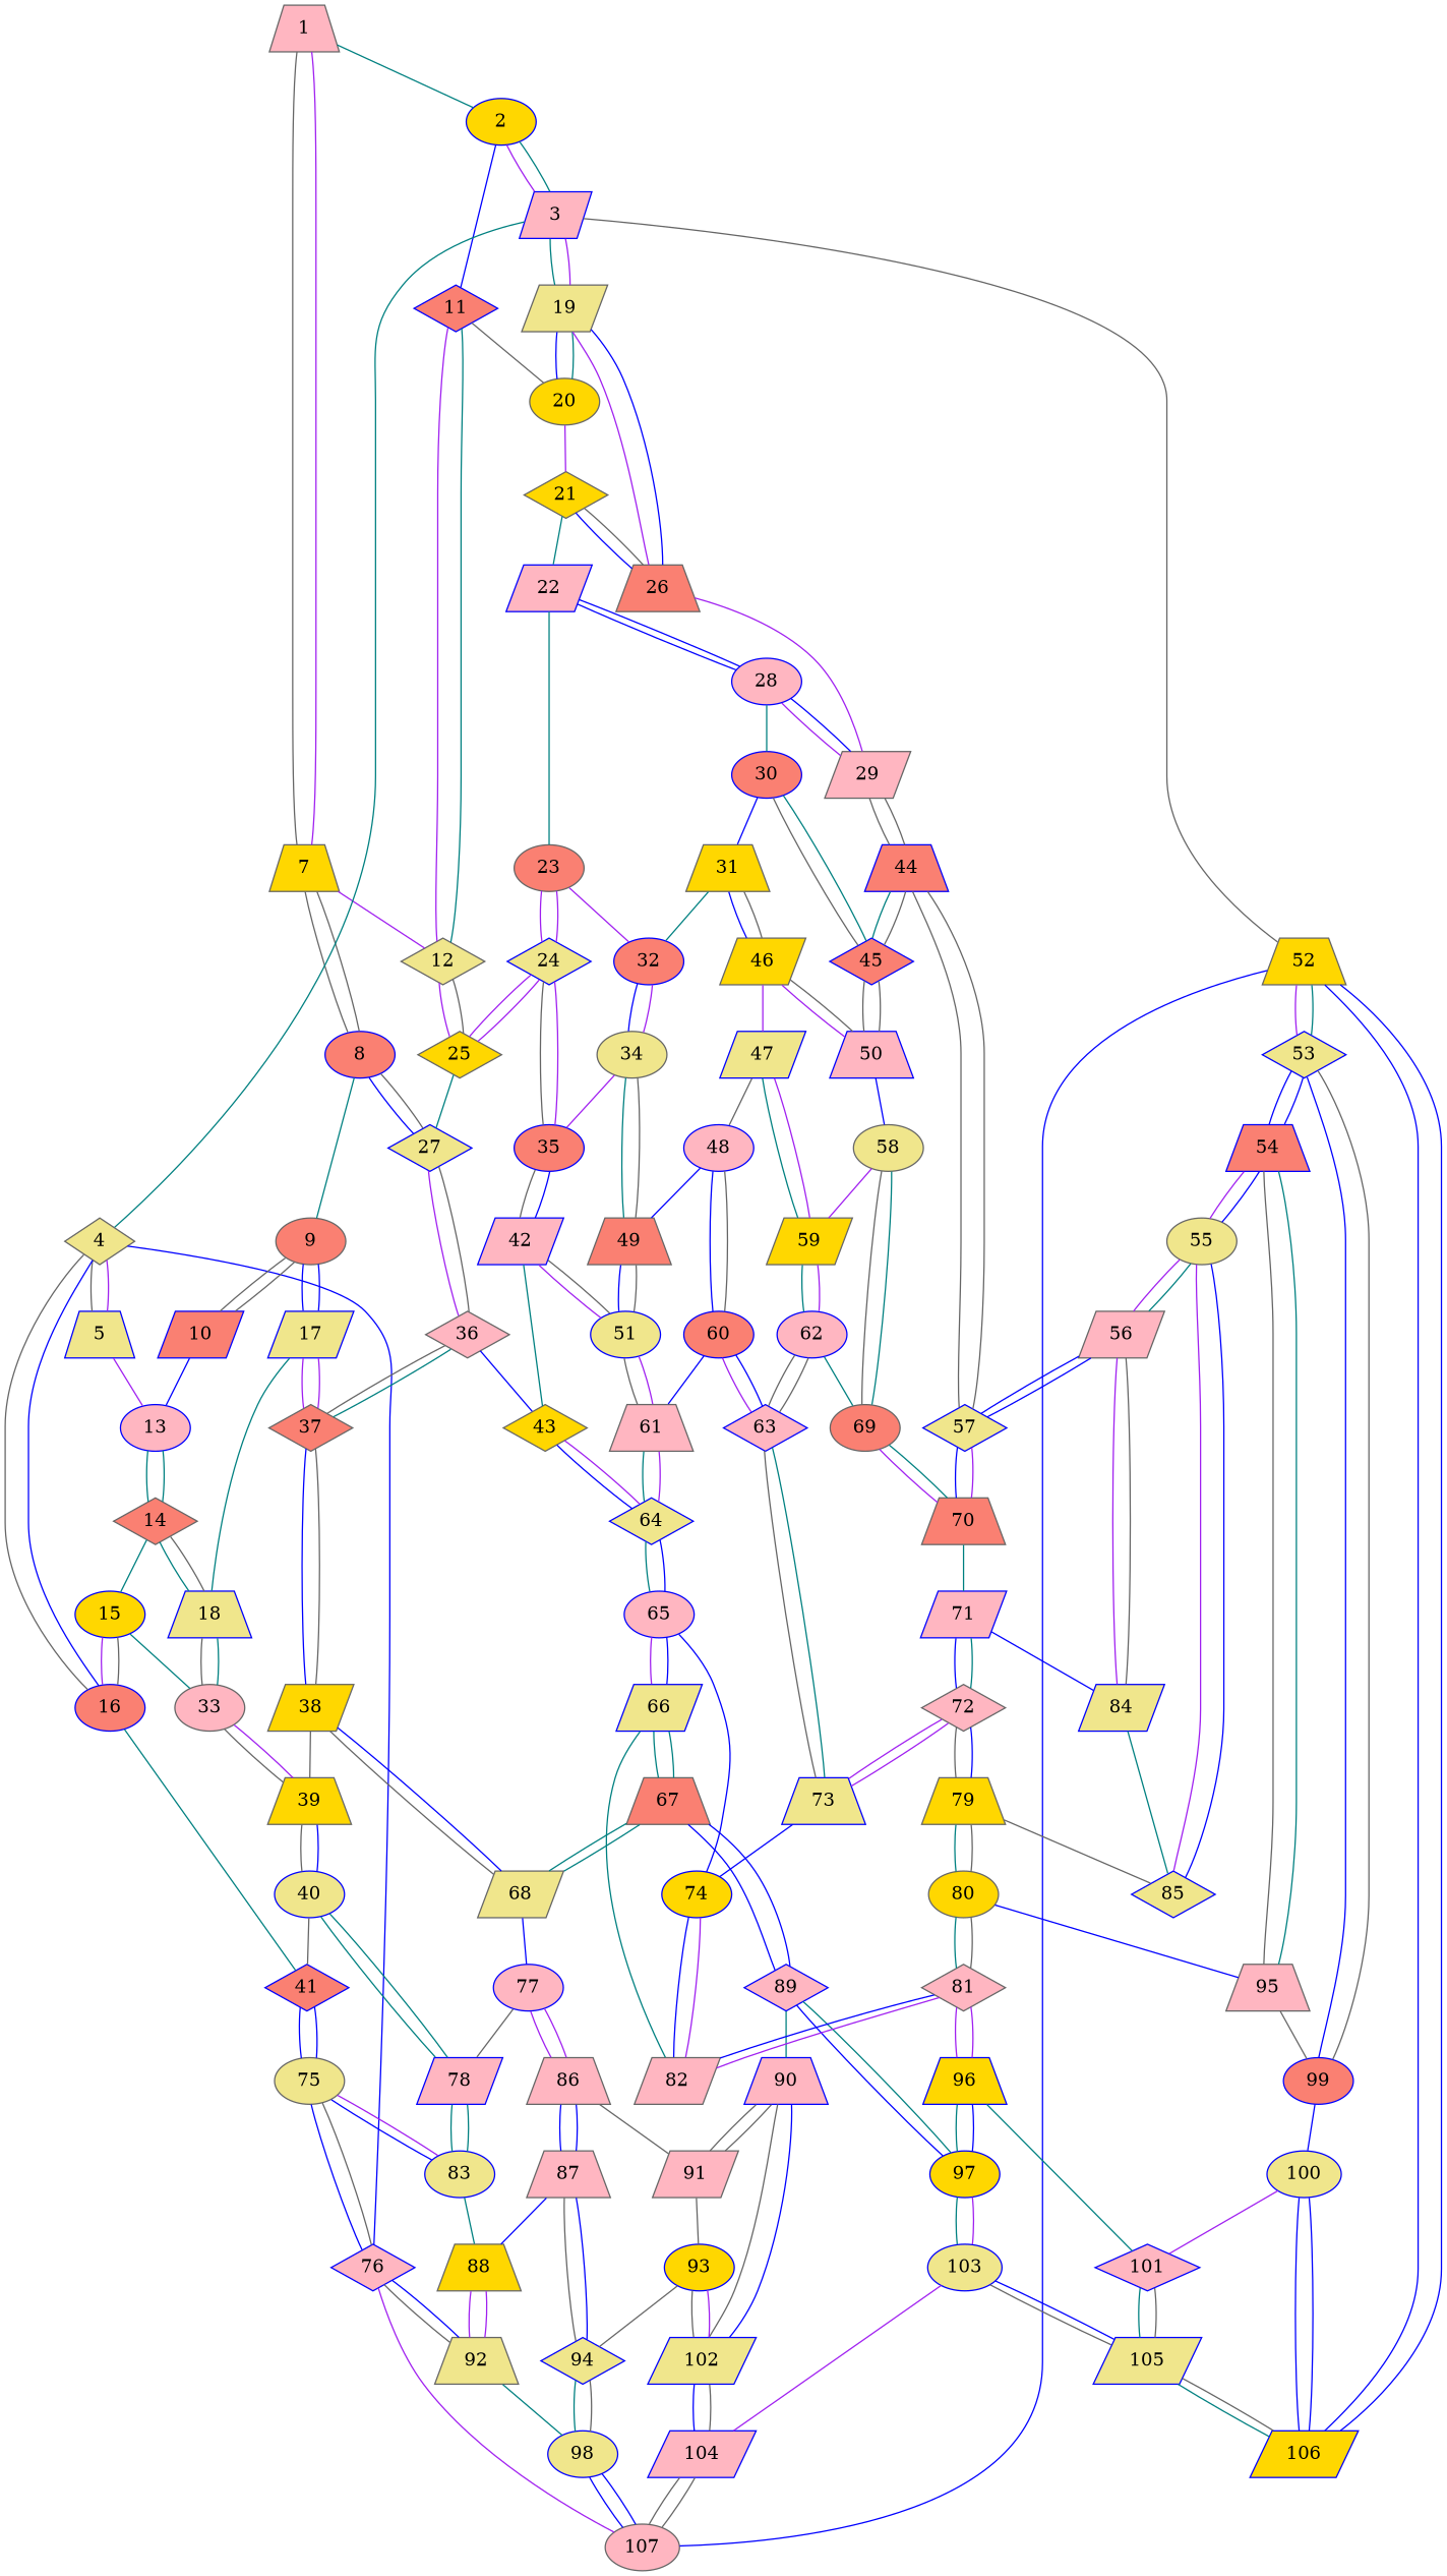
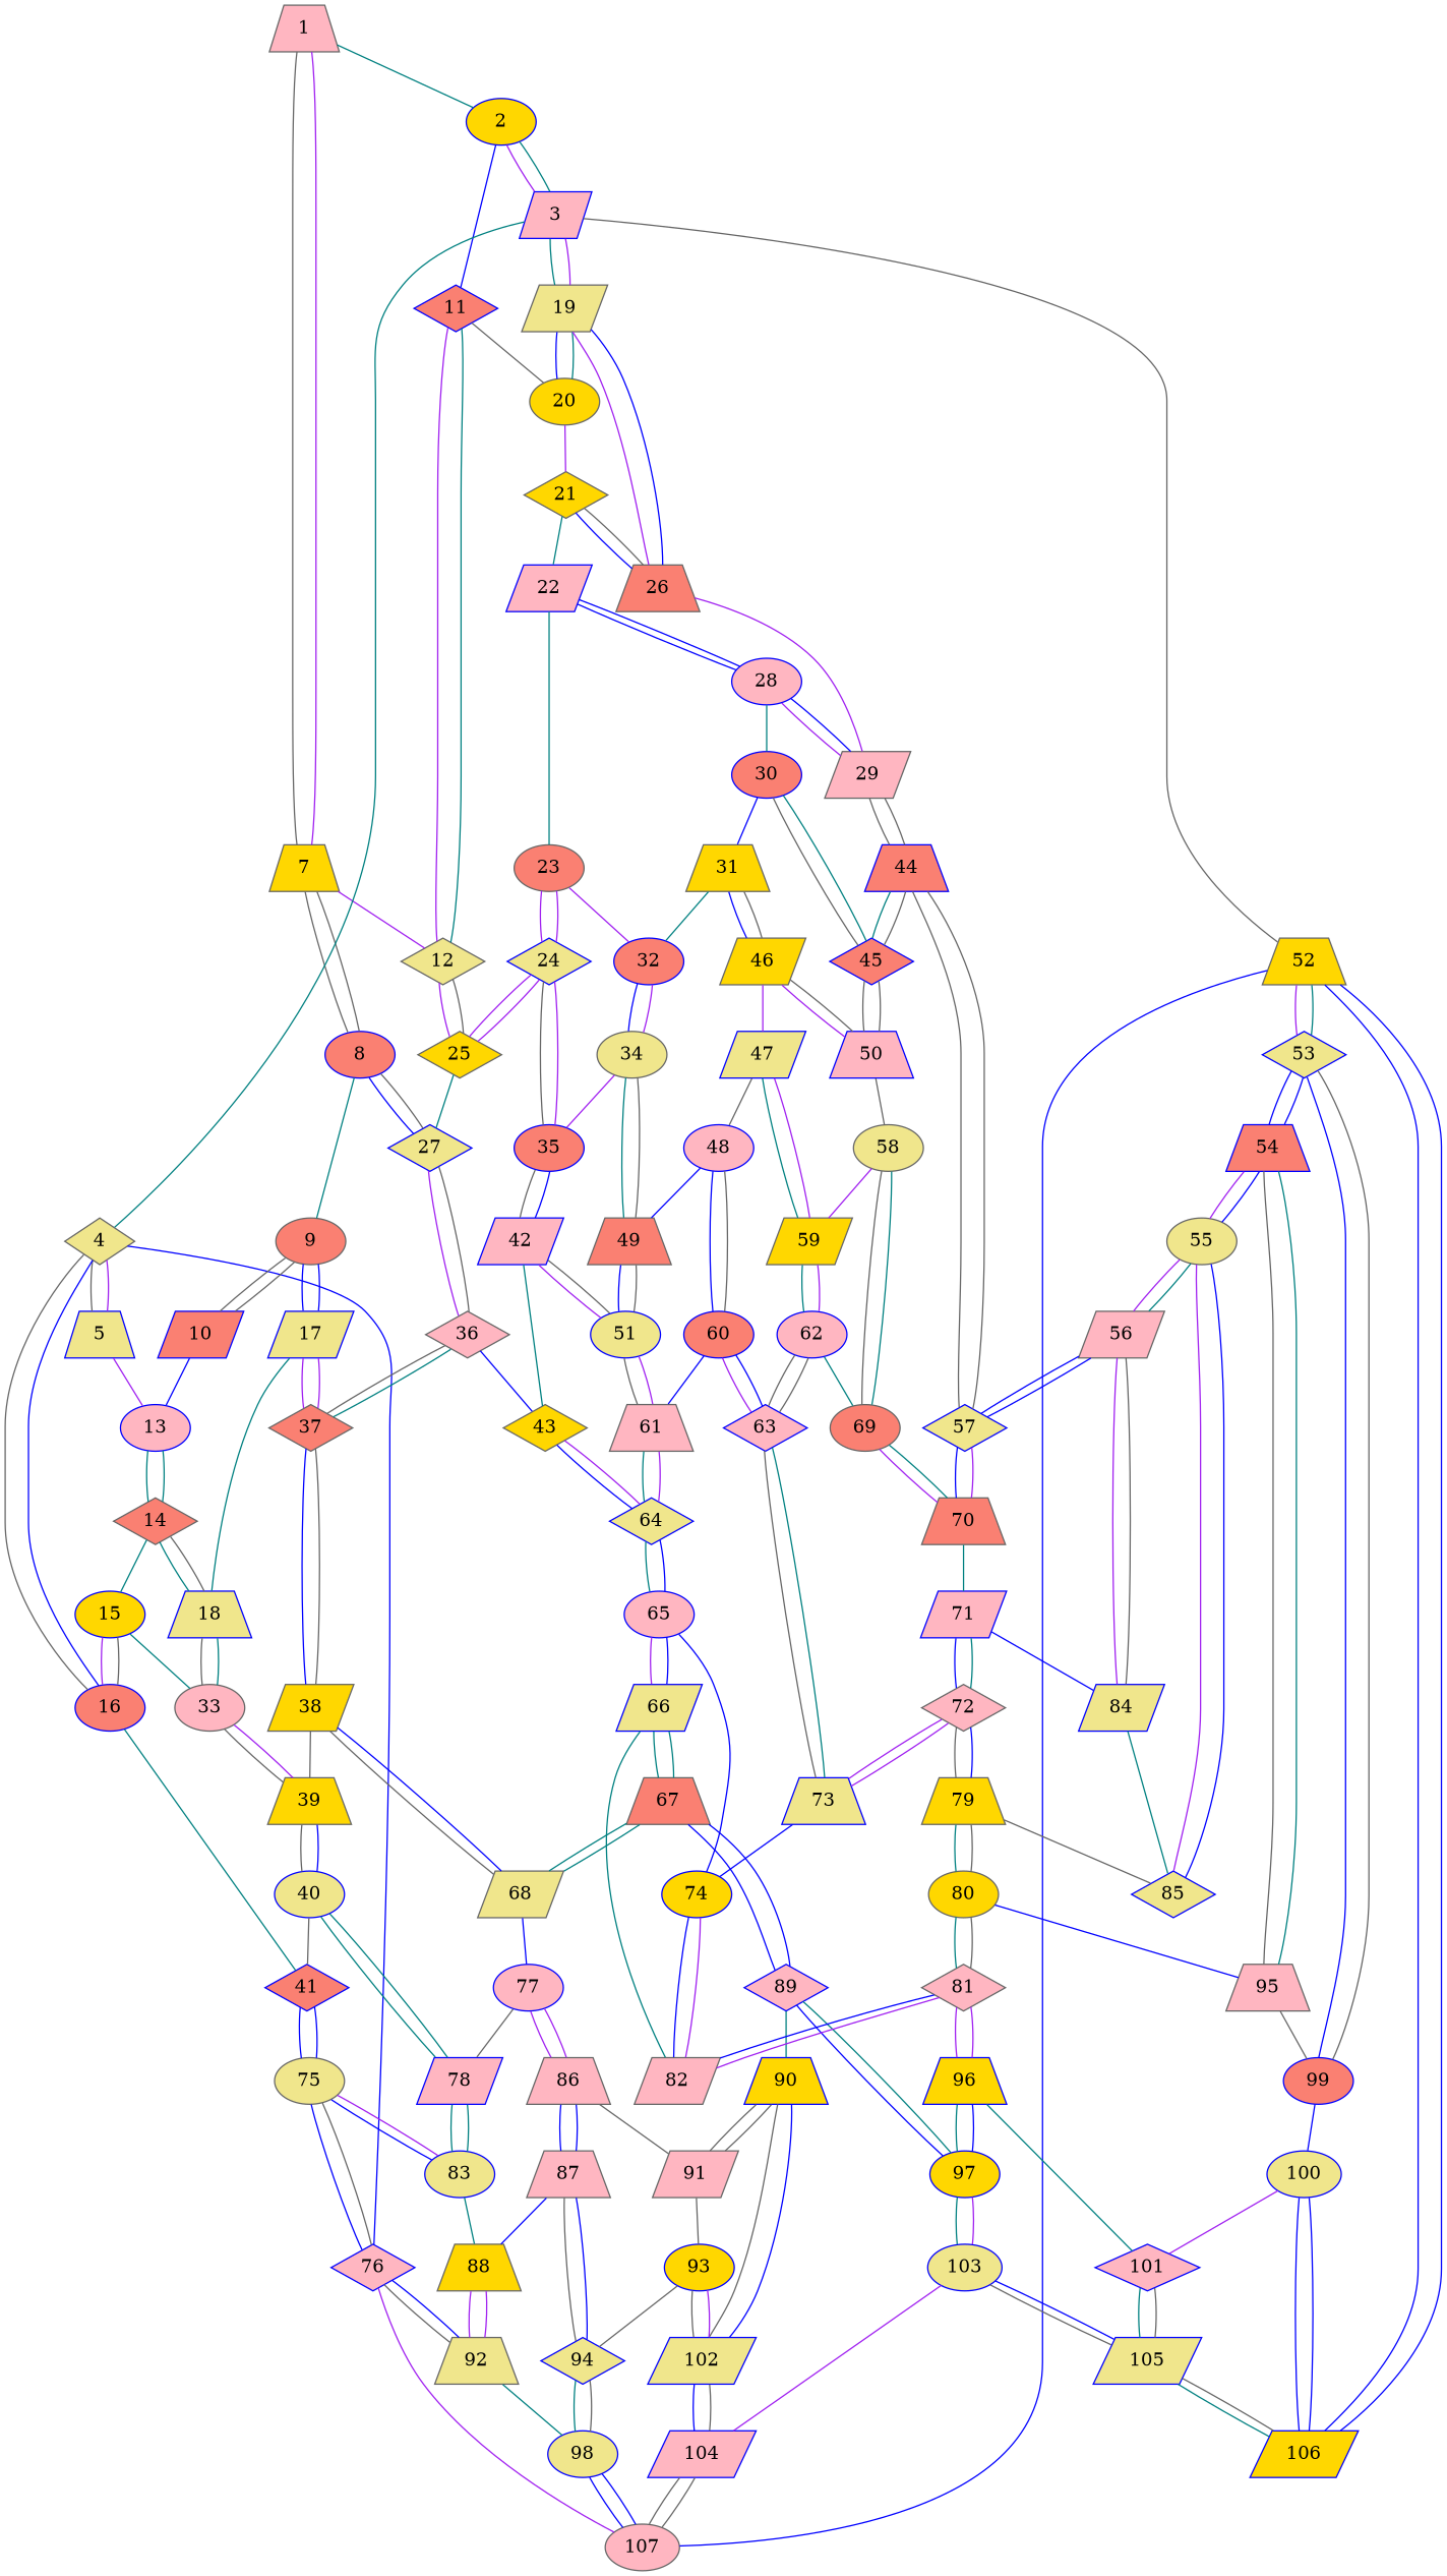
  graph {
    node [color=blue fillcolor=lightpink shape=ellipse style=filled]
    edge [color=gray40]
    1 [color=gray40 shape=trapezium]
    2 [fillcolor=gold]
    7 [color=gray40 fillcolor=gold shape=trapezium]
    3 [shape=parallelogram]
    11 [fillcolor=salmon shape=diamond]
    8 [fillcolor=salmon]
    12 [color=gray40 fillcolor=khaki shape=diamond]
    4 [color=gray40 fillcolor=khaki shape=diamond]
    19 [color=gray40 fillcolor=khaki shape=parallelogram]
    52 [color=gray40 fillcolor=gold shape=trapezium]
    20 [color=gray40 fillcolor=gold]
    5 [fillcolor=khaki shape=trapezium]
    16 [fillcolor=salmon]
    76 [shape=diamond]
    26 [color=gray40 fillcolor=salmon shape=trapezium]
    53 [fillcolor=khaki shape=diamond]
    106 [fillcolor=gold shape=parallelogram]
    107 [color=gray40]
    13
    41 [fillcolor=salmon shape=diamond]
    92 [color=gray40 fillcolor=khaki shape=trapezium]
    14 [color=gray40 fillcolor=salmon shape=diamond]
    10 [fillcolor=salmon shape=parallelogram]
    9 [color=gray40 fillcolor=salmon]
    27 [fillcolor=khaki shape=diamond]
    25 [color=gray40 fillcolor=gold shape=diamond]
    17 [fillcolor=khaki shape=parallelogram]
    36 [color=gray40 shape=diamond]
    18 [fillcolor=khaki shape=trapezium]
    37 [color=gray40 fillcolor=salmon shape=diamond]
    21 [color=gray40 fillcolor=gold shape=diamond]
    15 [fillcolor=gold]
    33 [color=gray40]
    39 [color=gray40 fillcolor=gold shape=trapezium]
    75 [color=gray40 fillcolor=khaki]
    38 [color=gray40 fillcolor=gold shape=parallelogram]
    29 [color=gray40 shape=parallelogram]
    22 [shape=parallelogram]
    23 [color=gray40 fillcolor=salmon]
    28
    24 [fillcolor=khaki shape=diamond]
    32 [fillcolor=salmon]
    30 [fillcolor=salmon]
    35 [fillcolor=salmon]
    34 [color=gray40 fillcolor=khaki]
    42 [shape=parallelogram]
    44 [fillcolor=salmon shape=trapezium]
    43 [color=gray40 fillcolor=gold shape=diamond]
    31 [color=gray40 fillcolor=gold shape=trapezium]
    45 [fillcolor=salmon shape=diamond]
    57 [fillcolor=khaki shape=diamond]
    46 [color=gray40 fillcolor=gold shape=parallelogram]
    50 [shape=trapezium]
    47 [fillcolor=khaki shape=parallelogram]
    49 [color=gray40 fillcolor=salmon shape=trapezium]
    40 [fillcolor=khaki]
    51 [fillcolor=khaki]
    64 [fillcolor=khaki shape=diamond]
    68 [color=gray40 fillcolor=khaki shape=parallelogram]
    77
    78 [shape=parallelogram]
    83 [fillcolor=khaki]
    61 [color=gray40 shape=trapezium]
    65
    70 [color=gray40 fillcolor=salmon shape=trapezium]
    58 [color=gray40 fillcolor=khaki]
    48
    59 [color=gray40 fillcolor=gold shape=parallelogram]
    60 [fillcolor=salmon]
    62
    63 [shape=diamond]
    69 [color=gray40 fillcolor=salmon]
    54 [fillcolor=salmon shape=trapezium]
    99 [fillcolor=salmon]
    55 [color=gray40 fillcolor=khaki]
    95 [color=gray40 shape=trapezium]
    100 [fillcolor=khaki]
    56 [color=gray40 shape=parallelogram]
    85 [fillcolor=khaki shape=diamond]
    84 [fillcolor=khaki shape=parallelogram]
    71 [shape=parallelogram]
    73 [fillcolor=khaki shape=trapezium]
    74 [fillcolor=gold]
    66 [fillcolor=khaki shape=parallelogram]
    67 [color=gray40 fillcolor=salmon shape=trapezium]
    82 [color=gray40 shape=parallelogram]
    89 [shape=diamond]
-   90 [shape=trapezium]
+   90 [fillcolor=gold shape=trapezium]
    97 [fillcolor=gold]
    86 [color=gray40 shape=trapezium]
    72 [color=gray40 shape=diamond]
    79 [color=gray40 fillcolor=gold shape=trapezium]
    80 [color=gray40 fillcolor=gold]
    88 [color=gray40 fillcolor=gold shape=trapezium]
    98 [fillcolor=khaki]
    87 [color=gray40 shape=trapezium]
    91 [color=gray40 shape=parallelogram]
    81 [color=gray40 shape=diamond]
    96 [fillcolor=gold shape=trapezium]
    101 [shape=diamond]
    94 [fillcolor=khaki shape=diamond]
    93 [fillcolor=gold]
    102 [fillcolor=khaki shape=parallelogram]
    103 [fillcolor=khaki]
    104 [shape=parallelogram]
    105 [fillcolor=khaki shape=parallelogram]
    1 -- 2 [color=teal]
    1 -- 7
    1 -- 7 [color=purple]
    2 -- 3 [color=purple]
    2 -- 3 [color=teal]
    2 -- 11 [color=blue]
    7 -- 8
    7 -- 8
    7 -- 12 [color=purple]
    3 -- 4 [color=teal]
    3 -- 19 [color=teal]
    3 -- 19 [color=purple]
    3 -- 52
    11 -- 12 [color=purple]
    11 -- 12 [color=teal]
    11 -- 20
    8 -- 9 [color=teal]
    8 -- 27 [color=blue]
    8 -- 27
    12 -- 25 [color=purple]
    12 -- 25
    4 -- 5
    4 -- 5 [color=purple]
    4 -- 16
    4 -- 16 [color=blue]
    4 -- 76 [color=blue]
    19 -- 20 [color=blue]
    19 -- 20 [color=teal]
    19 -- 26 [color=purple]
    19 -- 26 [color=blue]
    52 -- 53 [color=purple]
    52 -- 53 [color=teal]
    52 -- 106 [color=blue]
    52 -- 106 [color=blue]
    52 -- 107 [color=blue]
    20 -- 21 [color=purple]
    5 -- 13 [color=purple]
    16 -- 41 [color=teal]
    76 -- 107 [color=purple]
    76 -- 92
    76 -- 92 [color=blue]
    26 -- 29 [color=purple]
    53 -- 54 [color=blue]
    53 -- 54 [color=blue]
    53 -- 99 [color=blue]
    53 -- 99
    13 -- 14 [color=teal]
    13 -- 14 [color=teal]
    41 -- 75 [color=blue]
    41 -- 75 [color=blue]
    92 -- 98 [color=teal]
    14 -- 18 [color=teal]
    14 -- 18
    14 -- 15 [color=teal]
    10 -- 13 [color=blue]
    9 -- 10
    9 -- 10
    9 -- 17 [color=blue]
    9 -- 17 [color=blue]
    27 -- 36 [color=purple]
    27 -- 36
    25 -- 27 [color=teal]
    17 -- 18 [color=teal]
    17 -- 37 [color=purple]
    17 -- 37 [color=purple]
    36 -- 37
    36 -- 37 [color=teal]
    36 -- 43 [color=blue]
    18 -- 33
    18 -- 33 [color=teal]
    37 -- 38 [color=blue]
    37 -- 38
    21 -- 26 [color=blue]
    21 -- 26
    21 -- 22 [color=teal]
    15 -- 16 [color=purple]
    15 -- 16
    15 -- 33 [color=teal]
    33 -- 39
    33 -- 39 [color=purple]
    39 -- 40
    39 -- 40 [color=blue]
    75 -- 76 [color=blue]
    75 -- 76
    75 -- 83 [color=blue]
    75 -- 83 [color=purple]
    38 -- 39
    38 -- 68
    38 -- 68 [color=blue]
    29 -- 44
    29 -- 44
    22 -- 23 [color=teal]
    22 -- 28 [color=blue]
    22 -- 28 [color=blue]
    23 -- 24 [color=purple]
    23 -- 24 [color=purple]
    23 -- 32 [color=purple]
    28 -- 29 [color=purple]
    28 -- 29 [color=blue]
    28 -- 30 [color=teal]
    24 -- 25 [color=purple]
    24 -- 25 [color=purple]
    24 -- 35
    24 -- 35 [color=purple]
    32 -- 34 [color=blue]
    32 -- 34 [color=purple]
    30 -- 31 [color=blue]
    30 -- 45
    30 -- 45 [color=teal]
    35 -- 42
    35 -- 42 [color=blue]
    34 -- 35 [color=purple]
    34 -- 49 [color=teal]
    34 -- 49
    42 -- 43 [color=teal]
    42 -- 51 [color=purple]
    42 -- 51
    44 -- 45 [color=teal]
    44 -- 45
    44 -- 57
    44 -- 57
    43 -- 64 [color=blue]
    43 -- 64 [color=purple]
    31 -- 32 [color=teal]
    31 -- 46 [color=blue]
    31 -- 46
    45 -- 50
    45 -- 50
    57 -- 70 [color=blue]
    57 -- 70 [color=purple]
    46 -- 50 [color=purple]
    46 -- 50
    46 -- 47 [color=purple]
-   50 -- 58 [color=blue]
+   50 -- 58
    47 -- 48
    47 -- 59 [color=teal]
    47 -- 59 [color=purple]
    49 -- 51 [color=blue]
    49 -- 51
    40 -- 41
    40 -- 78 [color=teal]
    40 -- 78 [color=teal]
    51 -- 61
    51 -- 61 [color=purple]
    64 -- 65 [color=teal]
    64 -- 65 [color=blue]
    68 -- 77 [color=blue]
    77 -- 78
    77 -- 86 [color=purple]
    77 -- 86 [color=purple]
    78 -- 83 [color=teal]
    78 -- 83 [color=teal]
    83 -- 88 [color=teal]
    61 -- 64 [color=teal]
    61 -- 64 [color=purple]
    65 -- 74 [color=blue]
    65 -- 66 [color=purple]
    65 -- 66 [color=blue]
    70 -- 71 [color=teal]
    58 -- 59 [color=purple]
    58 -- 69
    58 -- 69 [color=teal]
    48 -- 49 [color=blue]
    48 -- 60 [color=blue]
    48 -- 60
    59 -- 62 [color=teal]
    59 -- 62 [color=purple]
    60 -- 61 [color=blue]
    60 -- 63 [color=purple]
    60 -- 63 [color=blue]
    62 -- 63
    62 -- 63
    62 -- 69 [color=teal]
    63 -- 73
    63 -- 73 [color=teal]
    69 -- 70 [color=purple]
    69 -- 70 [color=teal]
    54 -- 55 [color=purple]
    54 -- 55 [color=blue]
    54 -- 95
    54 -- 95 [color=teal]
    99 -- 100 [color=blue]
    55 -- 56 [color=purple]
    55 -- 56 [color=teal]
    55 -- 85 [color=purple]
    55 -- 85 [color=blue]
    95 -- 99
    100 -- 106 [color=blue]
    100 -- 106 [color=blue]
    100 -- 101 [color=purple]
    56 -- 57 [color=blue]
    56 -- 57 [color=blue]
    56 -- 84 [color=purple]
    56 -- 84
    84 -- 85 [color=teal]
    71 -- 84 [color=blue]
    71 -- 72 [color=blue]
    71 -- 72 [color=teal]
    73 -- 74 [color=blue]
    74 -- 82 [color=blue]
    74 -- 82 [color=purple]
    66 -- 67 [color=teal]
    66 -- 67 [color=teal]
    66 -- 82 [color=teal]
    67 -- 68 [color=teal]
    67 -- 68 [color=teal]
    67 -- 89 [color=blue]
    67 -- 89 [color=blue]
    89 -- 90 [color=teal]
    89 -- 97 [color=blue]
    89 -- 97 [color=teal]
    90 -- 91
    90 -- 91
    90 -- 102
    90 -- 102 [color=blue]
    97 -- 103 [color=teal]
    97 -- 103 [color=purple]
    86 -- 87 [color=blue]
    86 -- 87 [color=blue]
    86 -- 91
    72 -- 73 [color=purple]
    72 -- 73 [color=purple]
    72 -- 79
    72 -- 79 [color=blue]
    79 -- 85
    79 -- 80 [color=teal]
    79 -- 80
    80 -- 95 [color=blue]
    80 -- 81 [color=teal]
    80 -- 81
    88 -- 92 [color=purple]
    88 -- 92 [color=purple]
    98 -- 107 [color=blue]
    98 -- 107 [color=blue]
    87 -- 88 [color=blue]
    87 -- 94
    87 -- 94 [color=blue]
    91 -- 93
    81 -- 82 [color=blue]
    81 -- 82 [color=purple]
    81 -- 96 [color=purple]
    81 -- 96 [color=purple]
    96 -- 97 [color=teal]
    96 -- 97 [color=blue]
    96 -- 101 [color=teal]
    101 -- 105 [color=teal]
    101 -- 105
    94 -- 98 [color=teal]
    94 -- 98
    93 -- 94
    93 -- 102
    93 -- 102 [color=purple]
    102 -- 104 [color=blue]
    102 -- 104
    103 -- 104 [color=purple]
    103 -- 105
    103 -- 105 [color=blue]
    104 -- 107
    104 -- 107
    105 -- 106 [color=teal]
    105 -- 106
  }
